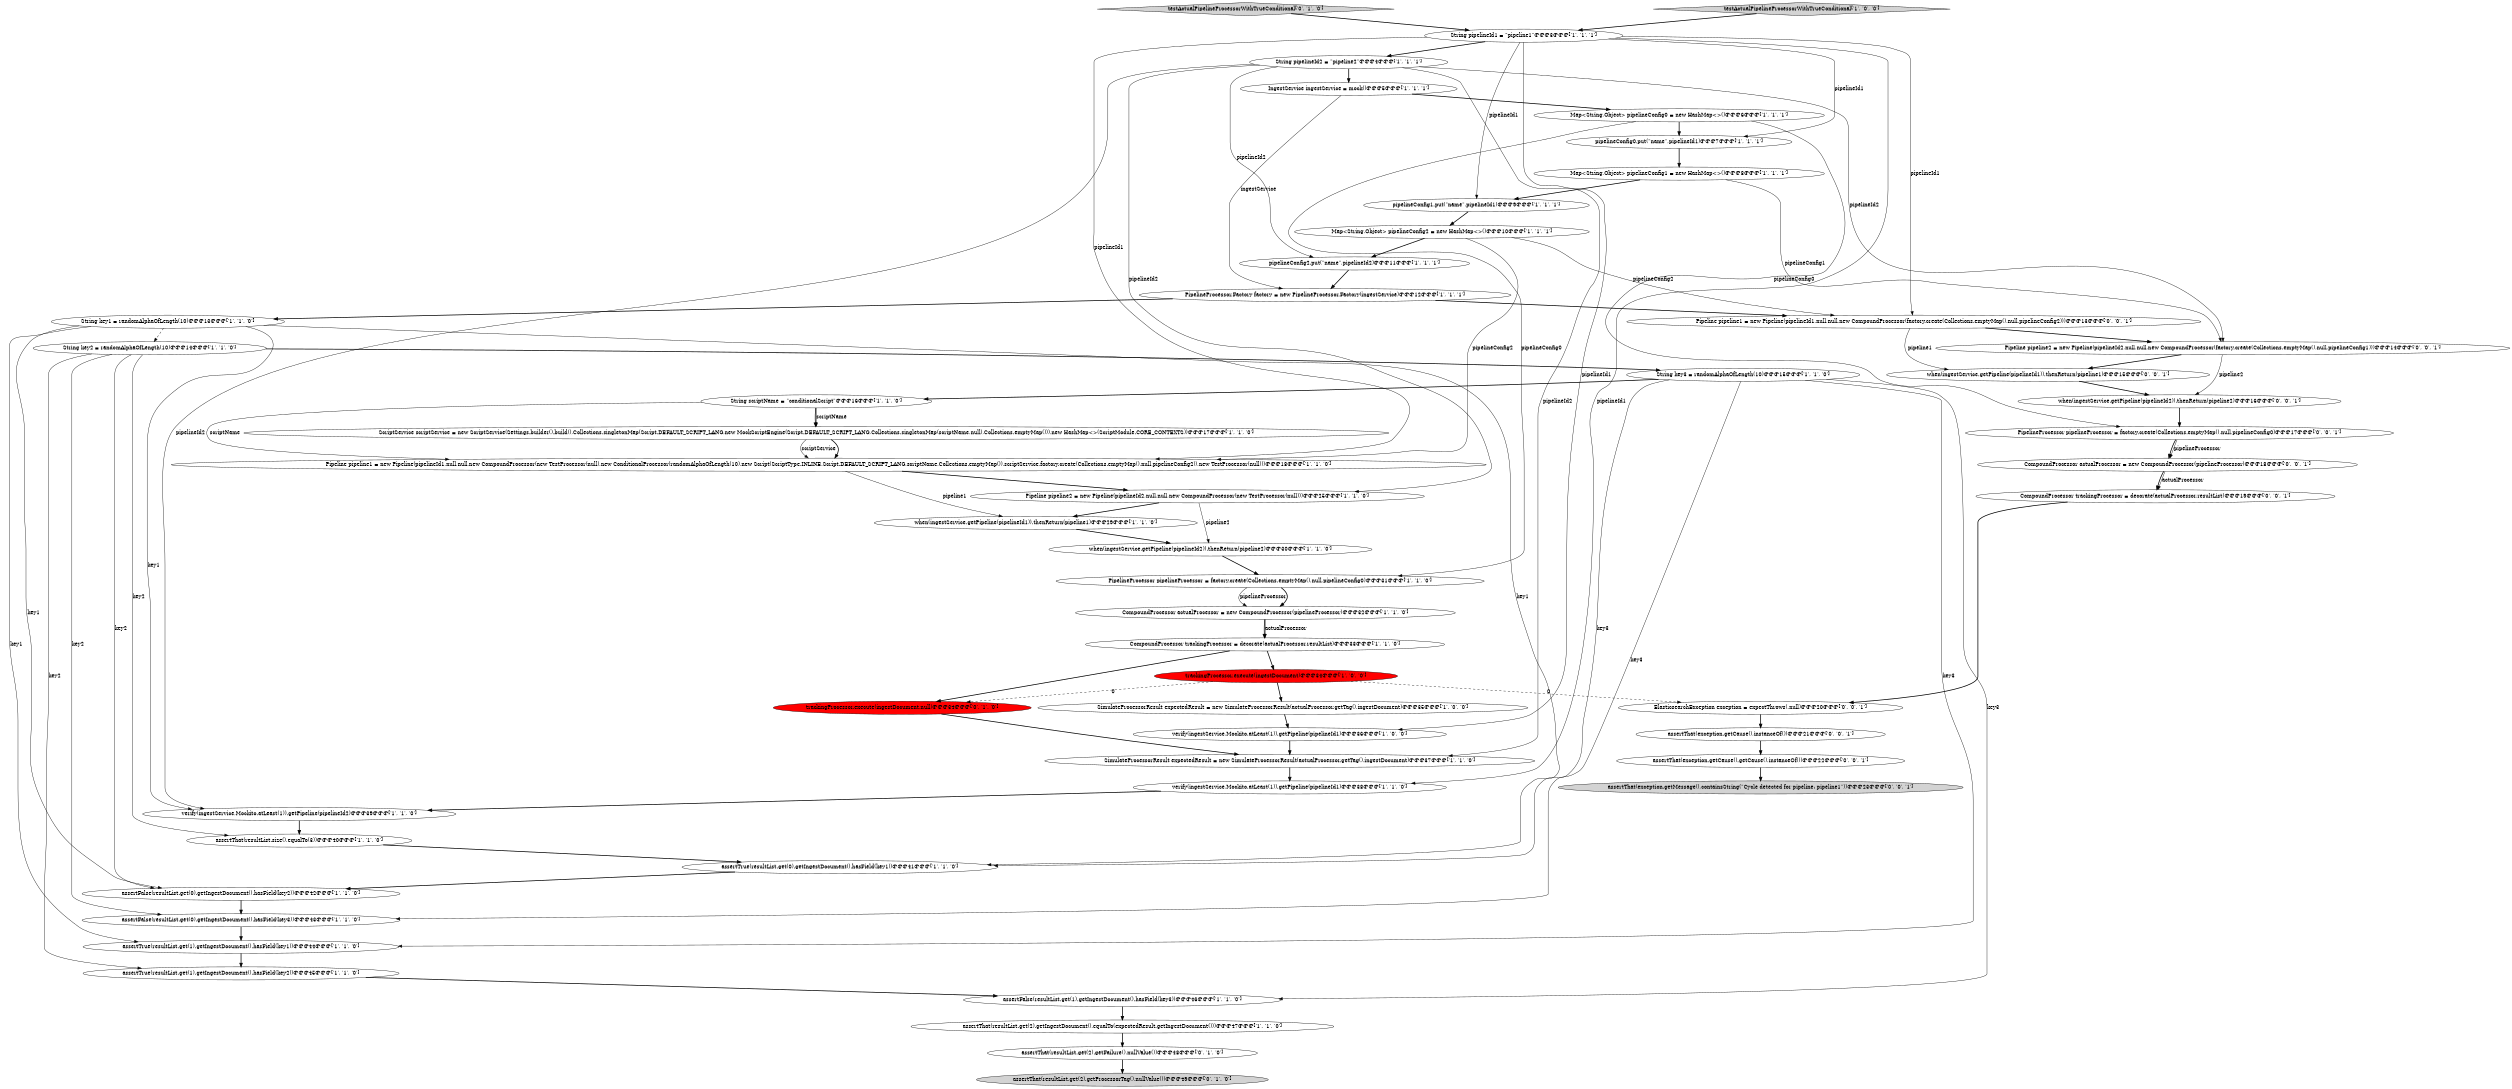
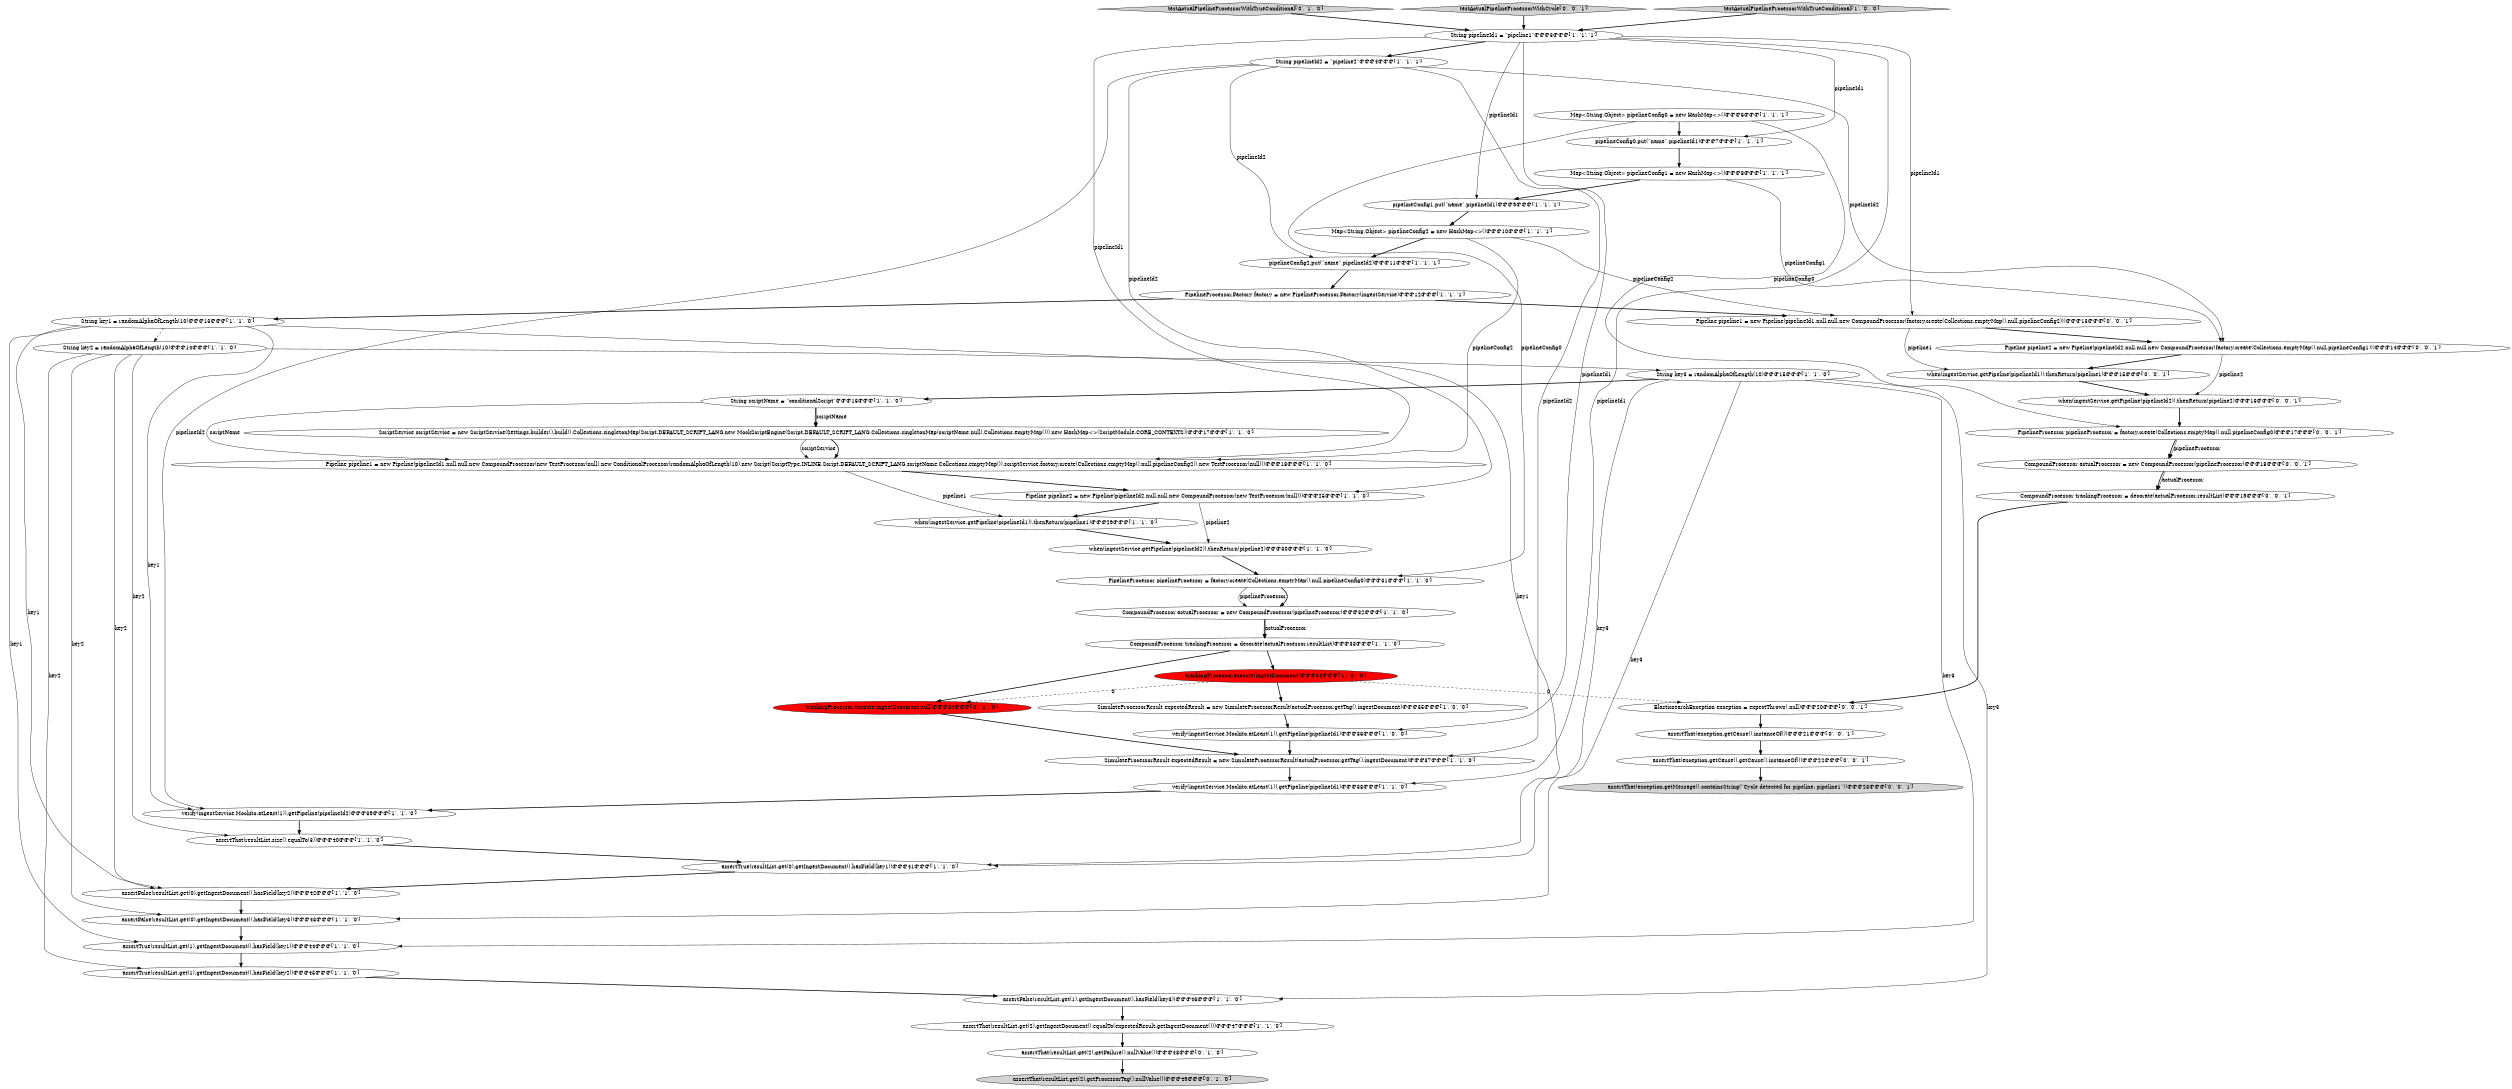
  digraph {
    node [fillcolor=white shape=ellipse style=filled]
    edge [style=bold]
    n1 [label="PipelineProcessor pipelineProcessor = factory.create(Collections.emptyMap(),null,pipelineConfig0)@@@31@@@['1', '1', '0']"]
    n2 [label="CompoundProcessor actualProcessor = new CompoundProcessor(pipelineProcessor)@@@32@@@['1', '1', '0']"]
    n3 [label="CompoundProcessor trackingProcessor = decorate(actualProcessor,resultList)@@@33@@@['1', '1', '0']"]
    n4 [label="when(ingestService.getPipeline(pipelineId2)).thenReturn(pipeline2)@@@16@@@['0', '0', '1']"]
    n5 [label="PipelineProcessor pipelineProcessor = factory.create(Collections.emptyMap(),null,pipelineConfig0)@@@17@@@['0', '0', '1']"]
    n6 [label="CompoundProcessor actualProcessor = new CompoundProcessor(pipelineProcessor)@@@18@@@['0', '0', '1']"]
    n7 [label="Pipeline pipeline1 = new Pipeline(pipelineId1,null,null,new CompoundProcessor(factory.create(Collections.emptyMap(),null,pipelineConfig2)))@@@13@@@['0', '0', '1']"]
    n8 [label="when(ingestService.getPipeline(pipelineId1)).thenReturn(pipeline1)@@@15@@@['0', '0', '1']"]
    n9 [label="Pipeline pipeline2 = new Pipeline(pipelineId2,null,null,new CompoundProcessor(factory.create(Collections.emptyMap(),null,pipelineConfig1)))@@@14@@@['0', '0', '1']"]
    n10 [label="String key1 = randomAlphaOfLength(10)@@@13@@@['1', '1', '0']"]
    n11 [label="assertFalse(resultList.get(0).getIngestDocument().hasField(key2))@@@42@@@['1', '1', '0']"]
    n12 [label="assertTrue(resultList.get(1).getIngestDocument().hasField(key1))@@@44@@@['1', '1', '0']"]
    n13 [label="String key2 = randomAlphaOfLength(10)@@@14@@@['1', '1', '0']"]
    n14 [label="verify(ingestService,Mockito.atLeast(1)).getPipeline(pipelineId2)@@@39@@@['1', '1', '0']"]
    n15 [label="assertTrue(resultList.get(0).getIngestDocument().hasField(key1))@@@41@@@['1', '1', '0']"]
    n16 [label="assertFalse(resultList.get(0).getIngestDocument().hasField(key3))@@@43@@@['1', '1', '0']"]
    n17 [label="assertTrue(resultList.get(1).getIngestDocument().hasField(key2))@@@45@@@['1', '1', '0']"]
    n18 [label="String key3 = randomAlphaOfLength(10)@@@15@@@['1', '1', '0']"]
    n19 [label="assertThat(resultList.size(),equalTo(3))@@@40@@@['1', '1', '0']"]
    n20 [label="String scriptName = \"conditionalScript\"@@@16@@@['1', '1', '0']"]
    n21 [label="assertFalse(resultList.get(1).getIngestDocument().hasField(key3))@@@46@@@['1', '1', '0']"]
    n22 [label="Pipeline pipeline1 = new Pipeline(pipelineId1,null,null,new CompoundProcessor(new TestProcessor(null),new ConditionalProcessor(randomAlphaOfLength(10),new Script(ScriptType.INLINE,Script.DEFAULT_SCRIPT_LANG,scriptName,Collections.emptyMap()),scriptService,factory.create(Collections.emptyMap(),null,pipelineConfig2)),new TestProcessor(null)))@@@18@@@['1', '1', '0']"]
    n23 [label="ScriptService scriptService = new ScriptService(Settings.builder().build(),Collections.singletonMap(Script.DEFAULT_SCRIPT_LANG,new MockScriptEngine(Script.DEFAULT_SCRIPT_LANG,Collections.singletonMap(scriptName,null),Collections.emptyMap())),new HashMap<>(ScriptModule.CORE_CONTEXTS))@@@17@@@['1', '1', '0']"]
    n24 [label="assertThat(resultList.get(2).getIngestDocument(),equalTo(expectedResult.getIngestDocument()))@@@47@@@['1', '1', '0']"]
    n25 [fillcolor=lightgray label="testActualPipelineProcessorWithTrueConditional['0', '1', '0']" shape=diamond]
    n26 [label="String pipelineId1 = \"pipeline1\"@@@3@@@['1', '1', '1']"]
    n27 [label="String pipelineId2 = \"pipeline2\"@@@4@@@['1', '1', '1']"]
    n28 [label="pipelineConfig0.put(\"name\",pipelineId1)@@@7@@@['1', '1', '1']"]
    n29 [label="verify(ingestService,Mockito.atLeast(1)).getPipeline(pipelineId1)@@@38@@@['1', '1', '0']"]
    n30 [label="verify(ingestService,Mockito.atLeast(1)).getPipeline(pipelineId1)@@@36@@@['1', '0', '0']"]
    n31 [label="pipelineConfig1.put(\"name\",pipelineId1)@@@9@@@['1', '1', '1']"]
    n32 [label="Pipeline pipeline2 = new Pipeline(pipelineId2,null,null,new CompoundProcessor(new TestProcessor(null)))@@@25@@@['1', '1', '0']"]
    n33 [label="when(ingestService.getPipeline(pipelineId1)).thenReturn(pipeline1)@@@29@@@['1', '1', '0']"]
    n34 [label="pipelineConfig2.put(\"name\",pipelineId2)@@@11@@@['1', '1', '1']"]
-   n35 [label="IngestService ingestService = mock()@@@5@@@['1', '1', '1']"]
    n36 [label="SimulateProcessorResult expectedResult = new SimulateProcessorResult(actualProcessor.getTag(),ingestDocument)@@@37@@@['1', '1', '0']"]
    n37 [label="PipelineProcessor.Factory factory = new PipelineProcessor.Factory(ingestService)@@@12@@@['1', '1', '1']"]
    n38 [label="when(ingestService.getPipeline(pipelineId2)).thenReturn(pipeline2)@@@30@@@['1', '1', '0']"]
    n39 [label="Map<String,Object> pipelineConfig0 = new HashMap<>()@@@6@@@['1', '1', '1']"]
    n40 [label="assertThat(exception.getCause(),instanceOf())@@@21@@@['0', '0', '1']"]
    n41 [label="assertThat(exception.getCause().getCause(),instanceOf())@@@22@@@['0', '0', '1']"]
    n42 [fillcolor=lightgray label="assertThat(exception.getMessage(),containsString(\"Cycle detected for pipeline: pipeline1\"))@@@23@@@['0', '0', '1']"]
    n43 [fillcolor=red label="trackingProcessor.execute(ingestDocument)@@@34@@@['1', '0', '0']"]
    n44 [fillcolor=red label="trackingProcessor.execute(ingestDocument,null)@@@34@@@['0', '1', '0']"]
    n45 [label="ElasticsearchException exception = expectThrows(,null)@@@20@@@['0', '0', '1']"]
    n46 [label="SimulateProcessorResult expectedResult = new SimulateProcessorResult(actualProcessor.getTag(),ingestDocument)@@@35@@@['1', '0', '0']"]
+   n47 [fillcolor=lightgray label="testActualPipelineProcessorWithCycle['0', '0', '1']" shape=diamond]
    n48 [label="Map<String,Object> pipelineConfig1 = new HashMap<>()@@@8@@@['1', '1', '1']"]
    n49 [label="Map<String,Object> pipelineConfig2 = new HashMap<>()@@@10@@@['1', '1', '1']"]
    n50 [label="assertThat(resultList.get(2).getFailure(),nullValue())@@@48@@@['0', '1', '0']"]
    n51 [fillcolor=lightgray label="assertThat(resultList.get(2).getProcessorTag(),nullValue())@@@49@@@['0', '1', '0']"]
    n52 [fillcolor=lightgray label="testActualPipelineProcessorWithTrueConditional['1', '0', '0']" shape=diamond]
    n53 [label="CompoundProcessor trackingProcessor = decorate(actualProcessor,resultList)@@@19@@@['0', '0', '1']"]
    n1 -> n2 [label=pipelineProcessor style=solid]
    n1 -> n2
    n2 -> n3
    n2 -> n3 [label=actualProcessor style=solid]
    n3 -> n43
    n3 -> n44
    n4 -> n5
    n5 -> n6 [label=pipelineProcessor style=solid]
    n5 -> n6
    n6 -> n53
    n6 -> n53 [label=actualProcessor style=solid]
    n7 -> n8 [label=pipeline1 style=solid]
    n7 -> n9
    n8 -> n4
    n9 -> n4 [label=pipeline2 style=solid]
    n9 -> n8
    n10 -> n11 [label=key1 style=solid]
    n10 -> n12 [label=key1 style=solid]
    n10 -> n13 [style=dashed]
    n10 -> n14 [label=key1 style=solid]
    n10 -> n15 [label=key1 style=solid]
    n11 -> n16
    n12 -> n17
    n13 -> n11 [label=key2 style=solid]
    n13 -> n16 [label=key2 style=solid]
    n13 -> n17 [label=key2 style=solid]
-   n13 -> n18
+   n13 -> n18 [style=solid]
    n13 -> n19 [label=key2 style=solid]
    n14 -> n19
    n15 -> n11
    n16 -> n12
    n17 -> n21
    n18 -> n12 [label=key3 style=solid]
    n18 -> n15 [label=key3 style=solid]
    n18 -> n16 [label=key3 style=solid]
    n18 -> n20
    n18 -> n21 [label=key3 style=solid]
    n19 -> n15
    n20 -> n22 [label=scriptName style=solid]
    n20 -> n23 [label=scriptName style=solid]
    n20 -> n23
    n21 -> n24
    n22 -> n32
    n22 -> n33 [label=pipeline1 style=solid]
    n23 -> n22
    n23 -> n22 [label=scriptService style=solid]
    n24 -> n50
    n25 -> n26
    n26 -> n7 [label=pipelineId1 style=solid]
    n26 -> n22 [label=pipelineId1 style=solid]
    n26 -> n27
    n26 -> n28 [label=pipelineId1 style=solid]
    n26 -> n29 [label=pipelineId1 style=solid]
    n26 -> n30 [label=pipelineId1 style=solid]
    n26 -> n31 [label=pipelineId1 style=solid]
    n27 -> n9 [label=pipelineId2 style=solid]
    n27 -> n14 [label=pipelineId2 style=solid]
    n27 -> n32 [label=pipelineId2 style=solid]
    n27 -> n34 [label=pipelineId2 style=solid]
-   n27 -> n35
    n27 -> n36 [label=pipelineId2 style=solid]
    n28 -> n48
    n29 -> n14
    n30 -> n36
    n31 -> n49
    n32 -> n33
    n32 -> n38 [label=pipeline2 style=solid]
    n33 -> n38
    n34 -> n37
-   n35 -> n37 [label=ingestService style=solid]
-   n35 -> n39
    n36 -> n29
    n37 -> n7
    n37 -> n10
    n38 -> n1
    n39 -> n1 [label=pipelineConfig0 style=solid]
    n39 -> n5 [label=pipelineConfig0 style=solid]
    n39 -> n28
    n40 -> n41
    n41 -> n42
    n43 -> n44 [label=0 style=dashed]
    n43 -> n45 [label=0 style=dashed]
    n43 -> n46
    n44 -> n36
    n45 -> n40
    n46 -> n30
+   n47 -> n26
    n48 -> n9 [label=pipelineConfig1 style=solid]
    n48 -> n31
    n49 -> n7 [label=pipelineConfig2 style=solid]
    n49 -> n22 [label=pipelineConfig2 style=solid]
    n49 -> n34
    n50 -> n51
    n52 -> n26
    n53 -> n45
  }
